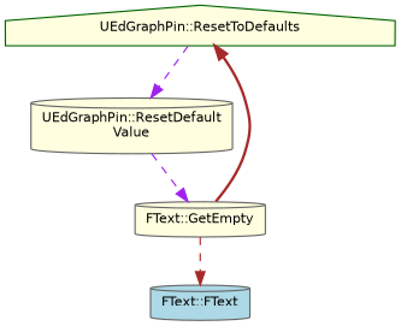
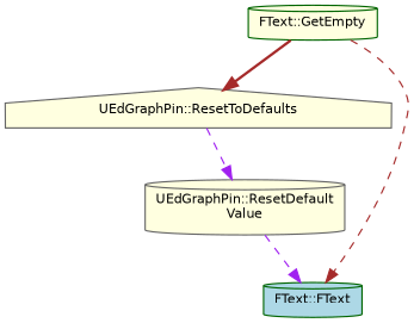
  digraph {
    rankdir=TB
    node [color=darkgreen fillcolor=lightyellow fontname=Helvetica fontsize=10 shape=cylinder style=filled]
    edge [color=purple fontname=Helvetica fontsize=10 labelfontname=Helvetica labelfontsize=10 style=dashed]
-   n1 [fontcolor=black height=0.2 label="UEdGraphPin::ResetToDefaults" shape=house width=0.4]
+   n1 [color=gray40 fontcolor=black height=0.2 label="UEdGraphPin::ResetToDefaults" shape=house width=0.4]
    n2 [color=gray40 height=0.2 label="UEdGraphPin::ResetDefault\lValue" width=0.4]
-   n3 [color=gray40 height=0.2 label="FText::GetEmpty" width=0.4]
-   n4 [color=gray40 fillcolor=lightblue height=0.2 label="FText::FText" width=0.4]
+   n3 [height=0.2 label="FText::GetEmpty" width=0.4]
+   n4 [fillcolor=lightblue height=0.2 label="FText::FText" width=0.4]
    n1 -> n2
-   n2 -> n3
+   n2 -> n4
    n3 -> n1 [color=brown style=bold]
    n3 -> n4 [color=brown]
  }
